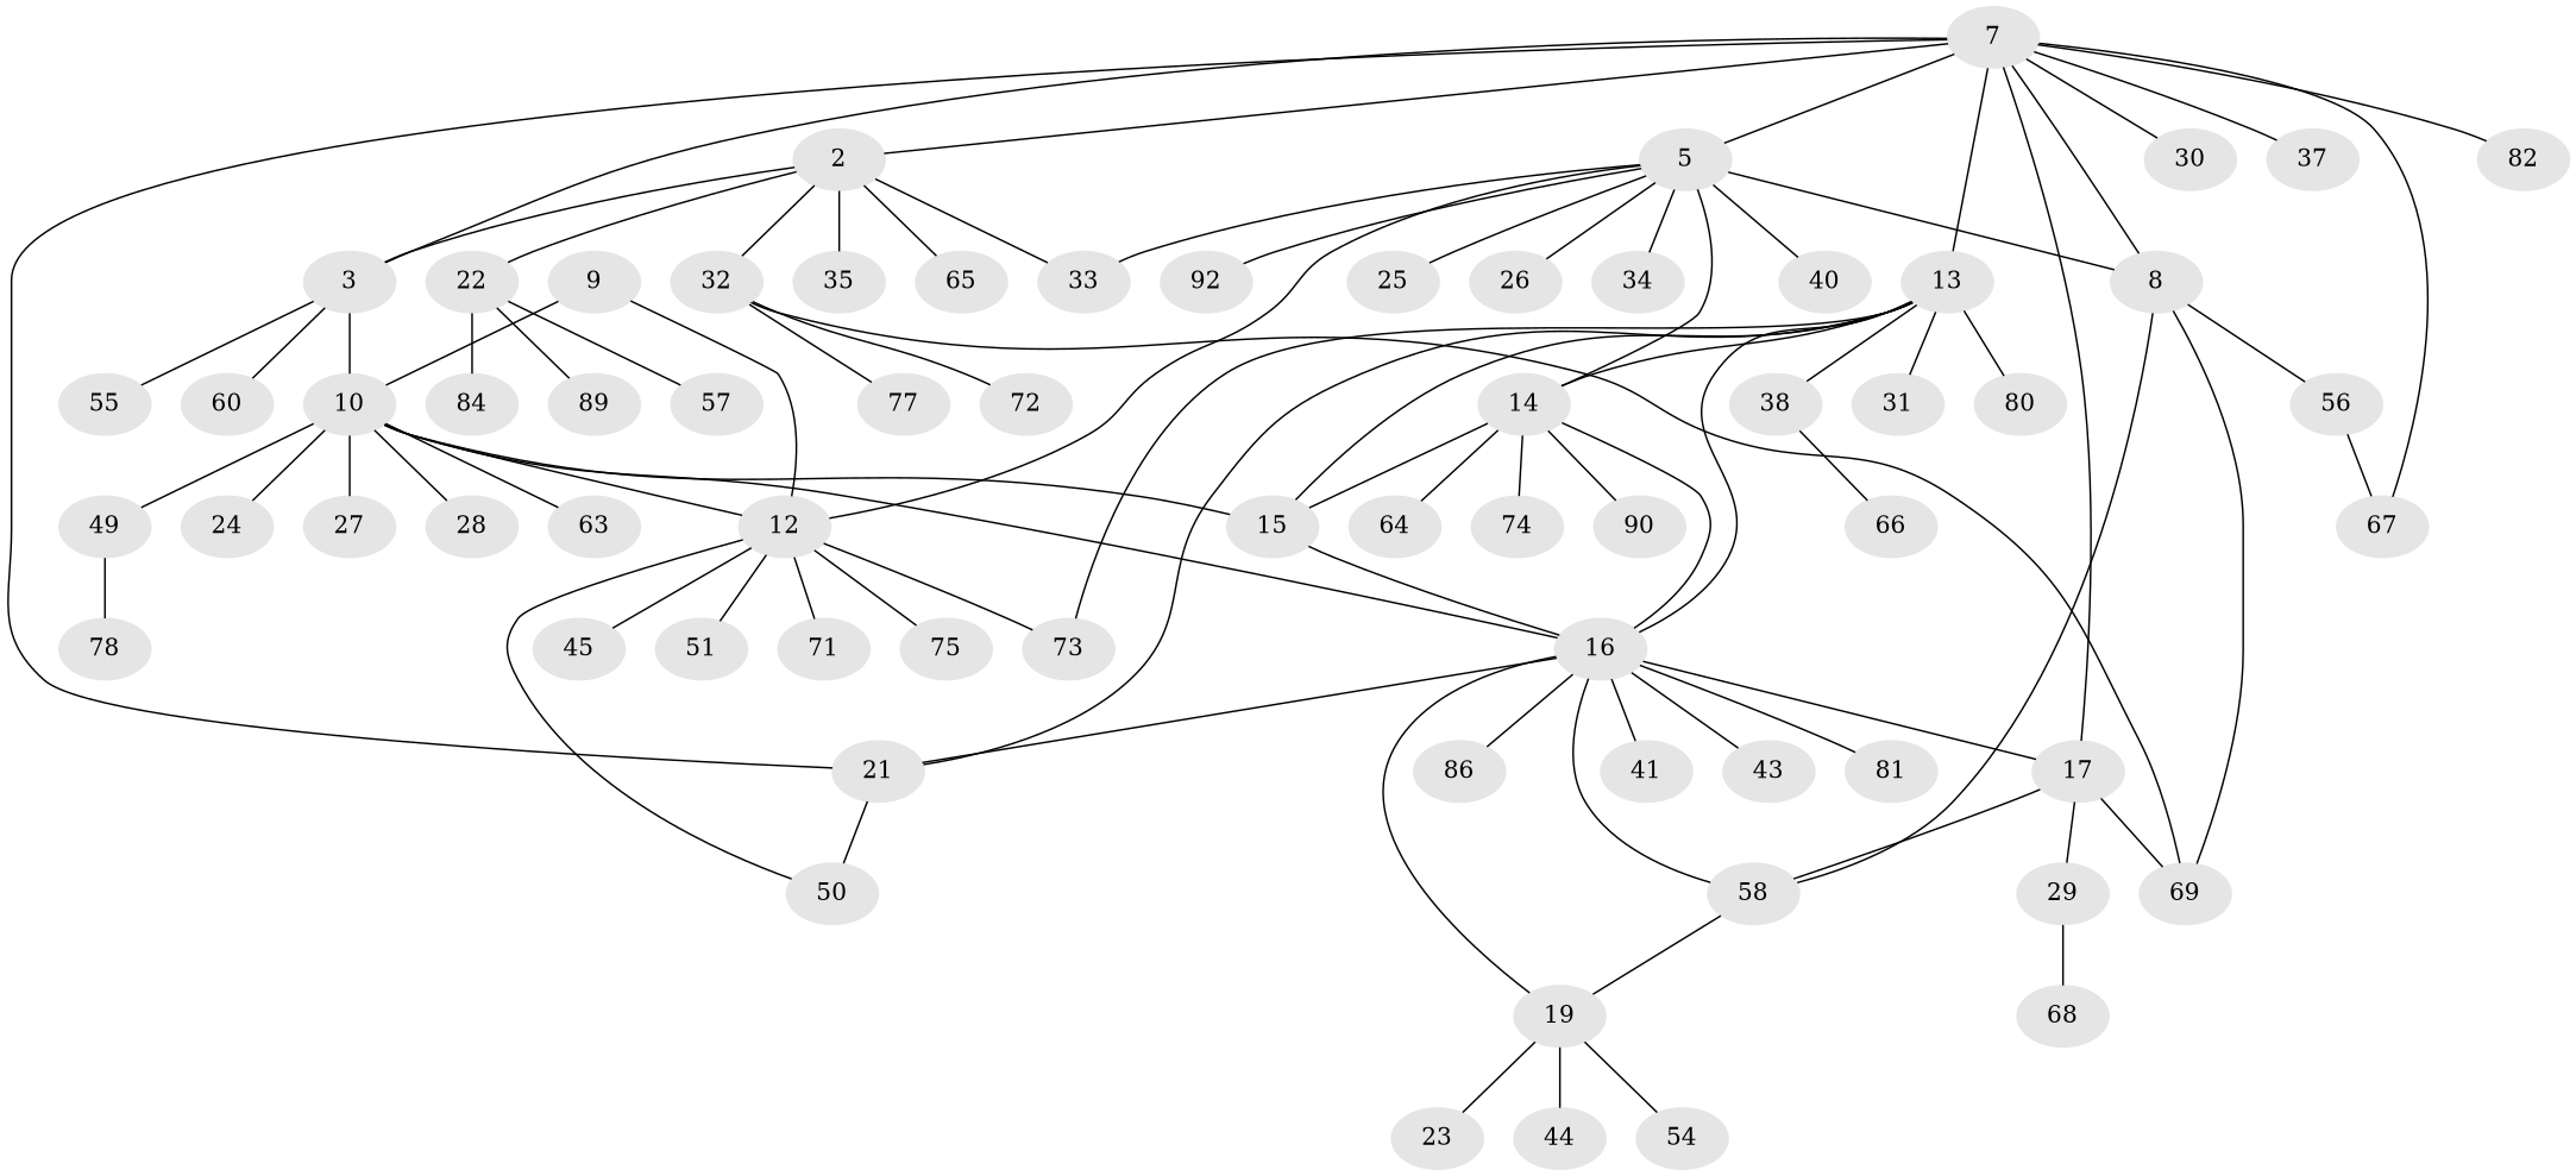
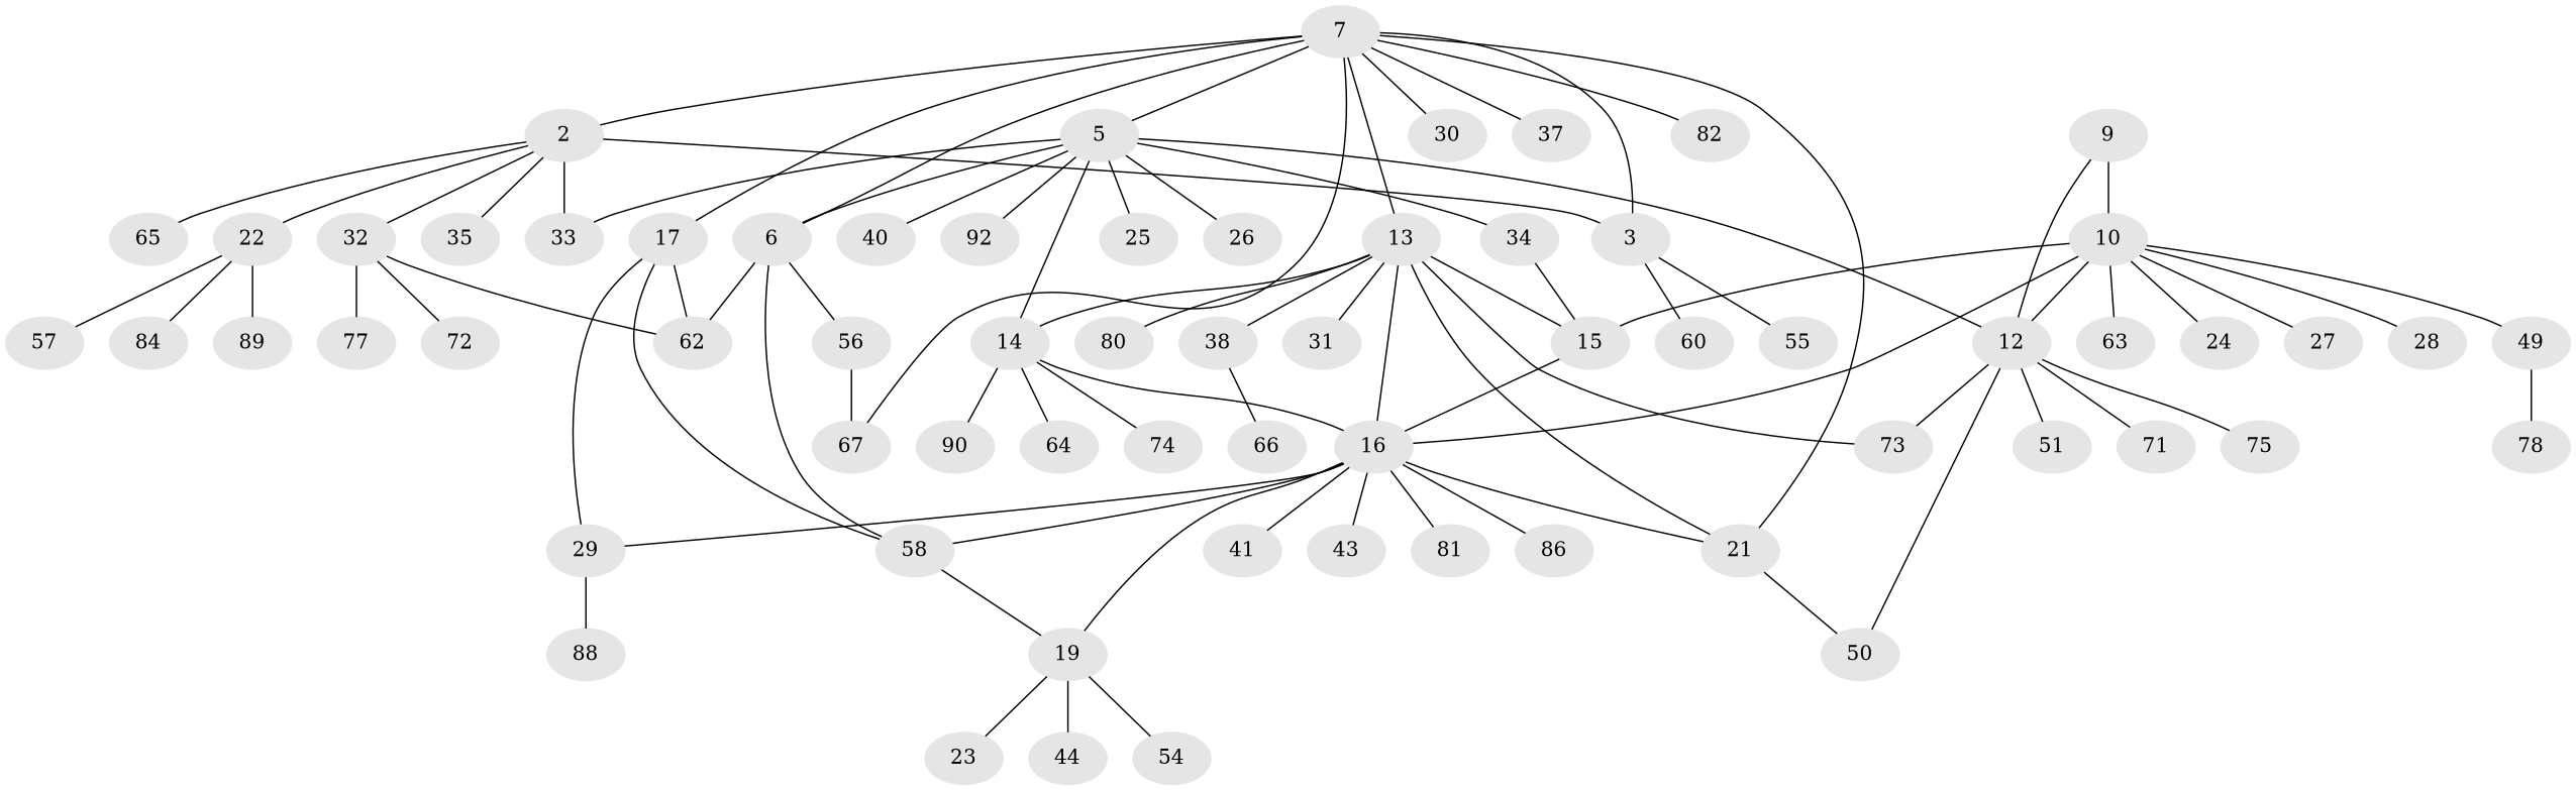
  graph {
    node [color=gray90 style=filled]
    n1 [label=7 super="+6"]
    2 [super="+4"]
    3 [super="+42"]
    5 [super="+7"]
-   8 [super="+70"]
+   8 [super="+70" label=6]
    13 [super="+83"]
    17
    21 [super="+39"]
    30
    37
    67
    82
    22 [super="+69"]
    32 [super="+59"]
    33 [super="+52"]
    35 [super="+68"]
    65
    10 [super="+11"]
    55
    60
    12 [super="+53"]
    14 [super="+47"]
    25
    26
    34
    40
    92
    n28 [label=58 super="+58"]
    56 [super="+61"]
-   62 [super="+85" label=69]
+   62 [super="+85"]
    15
    16 [super="+20"]
    73
    31 [super="+36"]
    38 [super="+76"]
    80
    29 [super="+91"]
    50
    57
    84
    89
    72
    77
    24
    27
    28
    49
    63
-   45 [super="+46"]
    51
    71 [super="+79"]
    75
    64
    74
    90
    19 [super="+87"]
    9
    41 [super="+48"]
    43
    81
    86
    78
    66
    23
    44
    54
-   88 [label=68]
+   88
    n1 -- 2 [weight=2]
    n1 -- 3
    n1 -- 5 [weight=2]
    n1 -- 8
    n1 -- 13
    n1 -- 17
    n1 -- 21
    n1 -- 30 [weight=2]
    n1 -- 37
    n1 -- 67
    n1 -- 82
    2 -- 3 [weight=2]
    2 -- 22
    2 -- 32
    2 -- 33
    2 -- 35
    2 -- 65
-   3 -- 10
    3 -- 55
    3 -- 60
    5 -- 8 [weight=2]
    5 -- 33
    5 -- 12
    5 -- 14
    5 -- 25
    5 -- 26
    5 -- 34
    5 -- 40
    5 -- 92
    8 -- n28
    8 -- 56
    8 -- 62
    13 -- 21
    13 -- 14
    13 -- 15
    13 -- 16
    13 -- 73
    13 -- 31
    13 -- 38
    13 -- 80
    17 -- n28
    17 -- 62
    17 -- 29
    21 -- 50
    22 -- 57
    22 -- 84
    22 -- 89
    32 -- 62
    32 -- 72
    32 -- 77
    10 -- 12 [weight=2]
    10 -- 15
    10 -- 16
    10 -- 24
    10 -- 27
    10 -- 28
    10 -- 49
    10 -- 63
    12 -- 73
    12 -- 50
-   12 -- 45
    12 -- 51
    12 -- 71
    12 -- 75
-   14 -- 15
+   34 -- 15
    14 -- 16
    14 -- 64
    14 -- 74
    14 -- 90
    n28 -- 19
    56 -- 67
    15 -- 16
-   16 -- 17
+   16 -- 29
    16 -- 21
    16 -- n28
    16 -- 19
    16 -- 41
    16 -- 43
    16 -- 81
    16 -- 86
    38 -- 66
    29 -- 88
    49 -- 78
    19 -- 23
    19 -- 44
    19 -- 54
    9 -- 10 [weight=2]
    9 -- 12
  }
